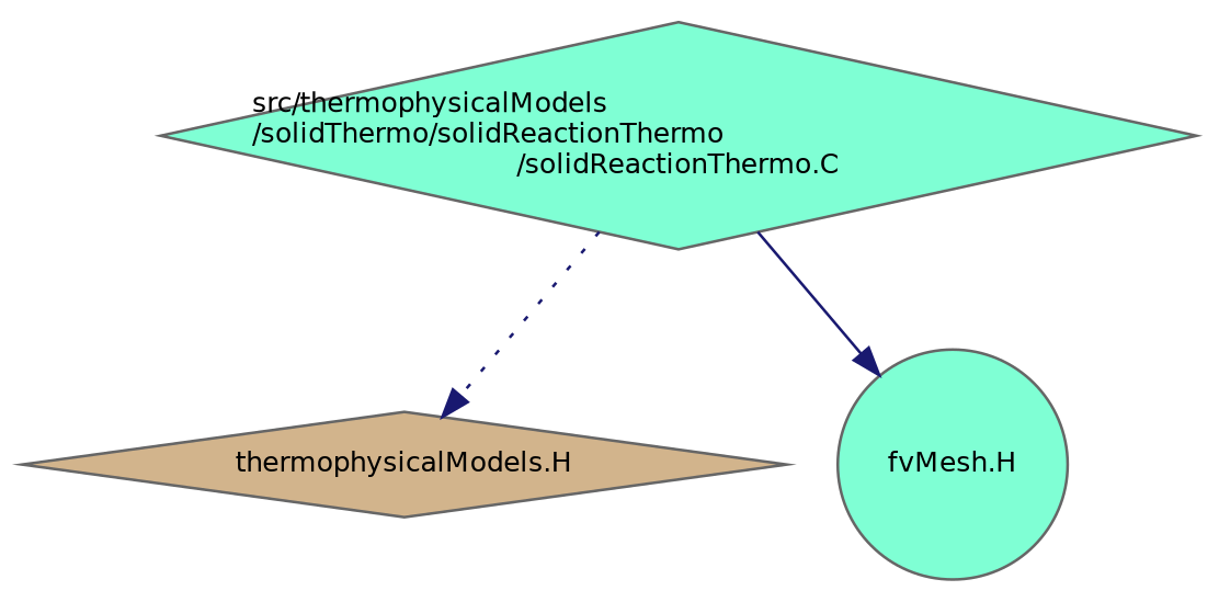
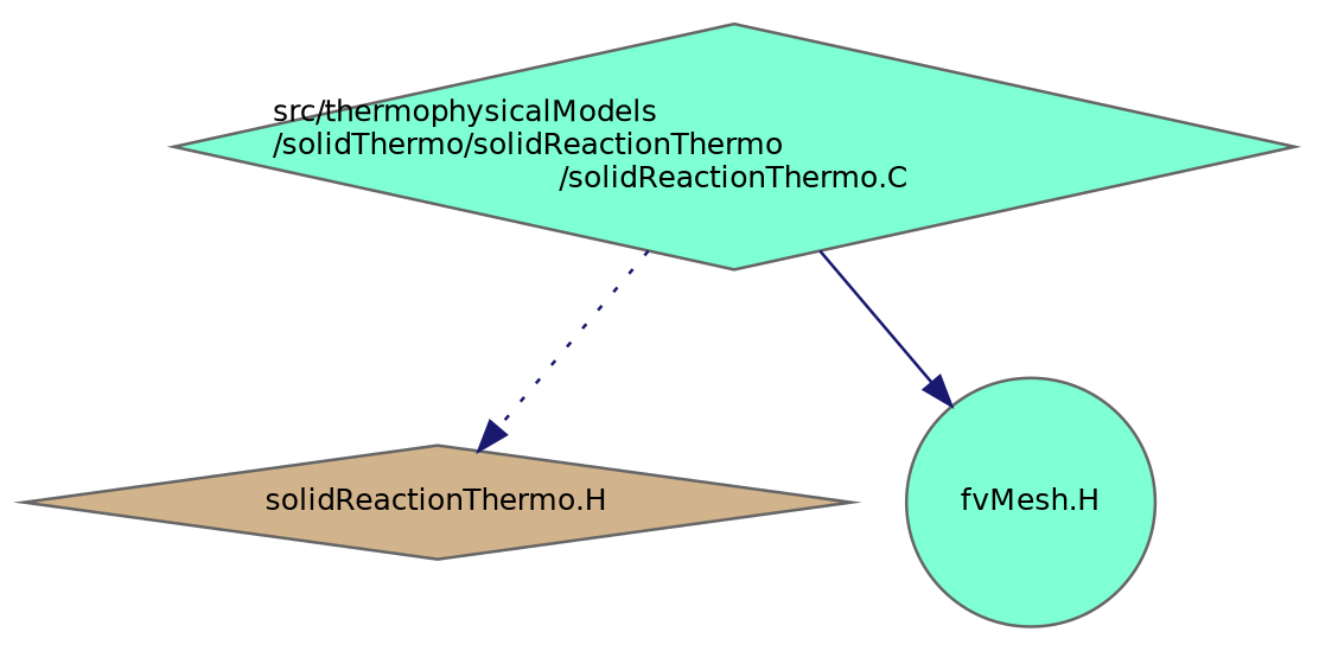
  digraph {
    node [color=gray40 fillcolor=aquamarine fontname=Helvetica fontsize=10 shape=diamond style=filled]
    edge [color=midnightblue fontname=Helvetica fontsize=10 labelfontname=Helvetica labelfontsize=10]
    n1 [fontcolor=black height=0.2 label="src/thermophysicalModels\l/solidThermo/solidReactionThermo\l/solidReactionThermo.C" width=0.4]
-   n2 [height=0.2 label="thermophysicalModels.H" width=0.4 fillcolor=tan]
+   n2 [height=0.2 label="solidReactionThermo.H" width=0.4 fillcolor=tan]
    n3 [height=0.2 label="fvMesh.H" shape=circle width=0.4]
    n1 -> n2 [style=dotted]
    n1 -> n3 [style=solid]
  }
